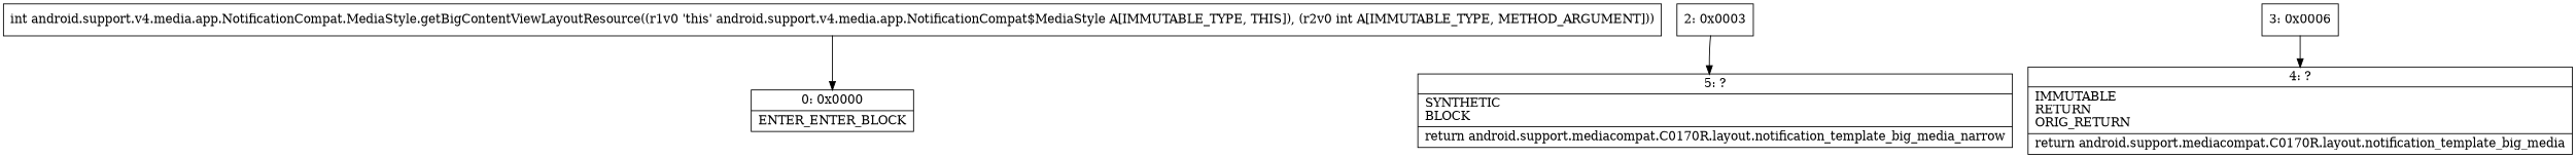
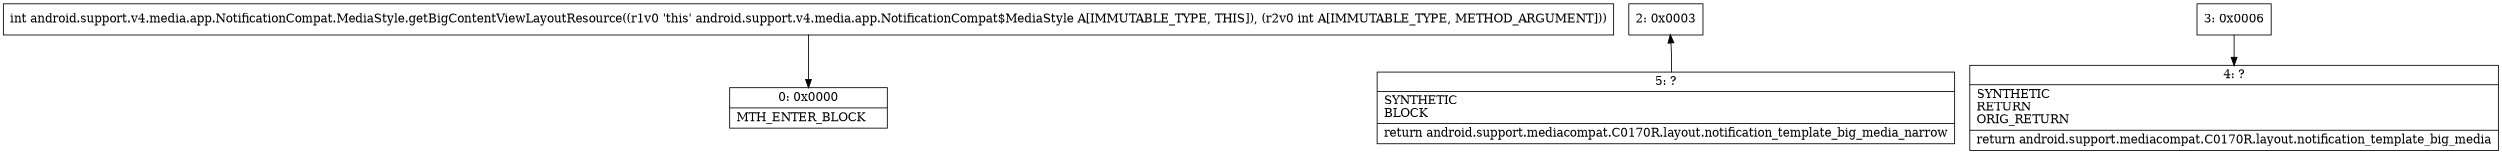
  digraph {
    node [shape=record]
-   n1 [label="{0\:\ 0x0000|ENTER_ENTER_BLOCK\l}"]
+   n1 [label="{0\:\ 0x0000|MTH_ENTER_BLOCK\l}"]
    n2 [label="{2\:\ 0x0003}"]
    n3 [label="{5\:\ ?|SYNTHETIC\lBLOCK\l|return android.support.mediacompat.C0170R.layout.notification_template_big_media_narrow\l}"]
    n4 [label="{3\:\ 0x0006}"]
-   n5 [label="{4\:\ ?|IMMUTABLE\lRETURN\lORIG_RETURN\l|return android.support.mediacompat.C0170R.layout.notification_template_big_media\l}"]
+   n5 [label="{4\:\ ?|SYNTHETIC\lRETURN\lORIG_RETURN\l|return android.support.mediacompat.C0170R.layout.notification_template_big_media\l}"]
    n6 [label="{int android.support.v4.media.app.NotificationCompat.MediaStyle.getBigContentViewLayoutResource((r1v0 'this' android.support.v4.media.app.NotificationCompat$MediaStyle A[IMMUTABLE_TYPE, THIS]), (r2v0 int A[IMMUTABLE_TYPE, METHOD_ARGUMENT])) }"]
-   n2 -> n3
+   n3 -> n2
    n4 -> n5
    n6 -> n1
  }
